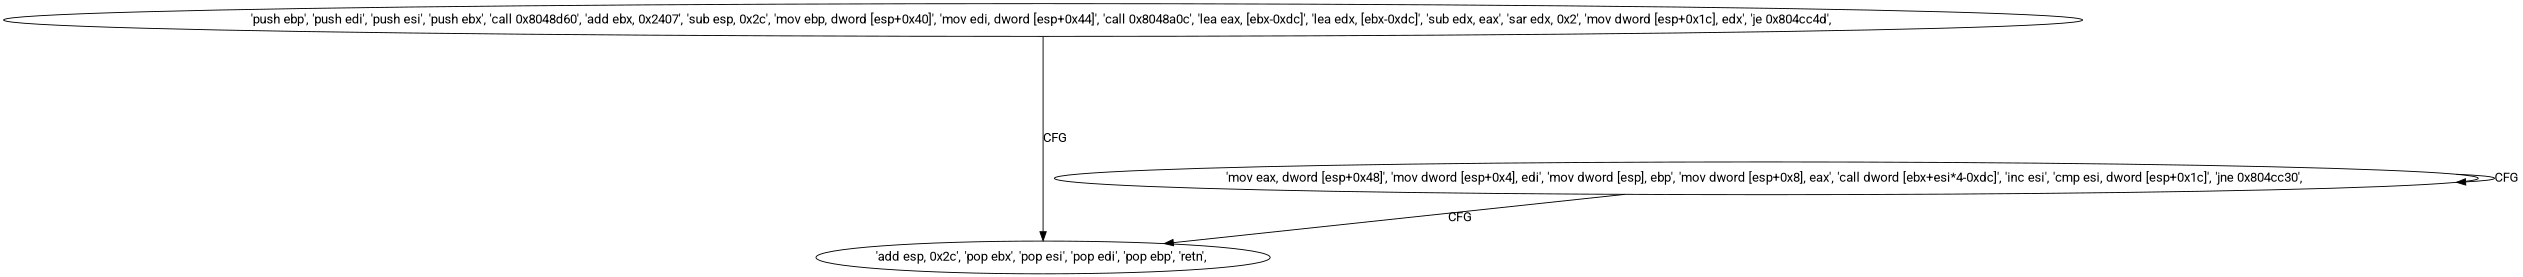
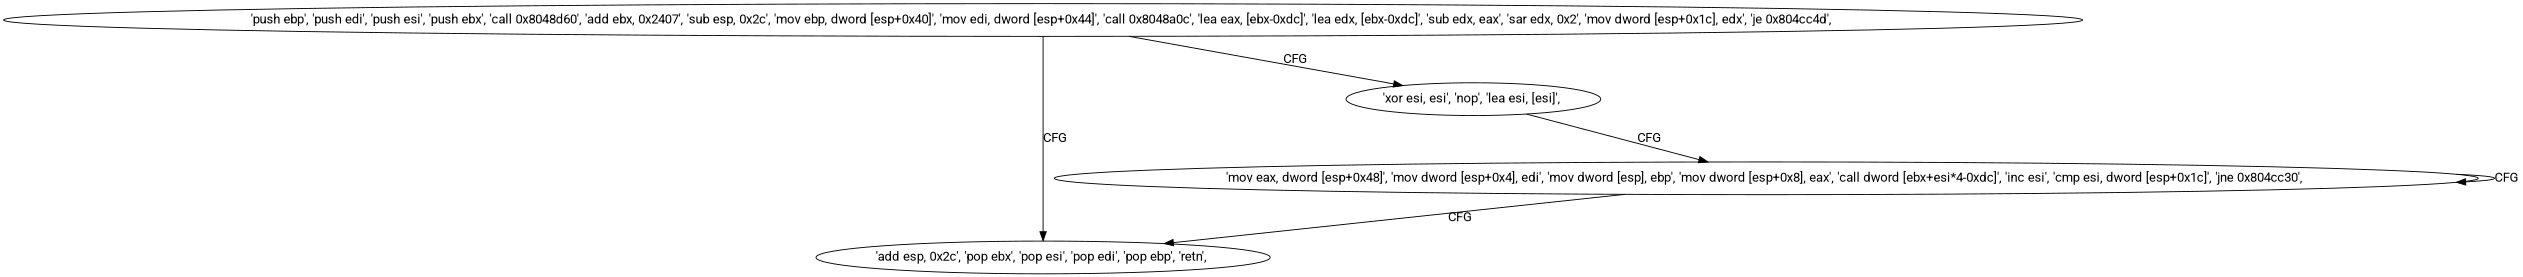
  digraph {
    fontname=Roboto
    node [fontname=Roboto]
    edge [fontname=Roboto]
    n1 [label="'push ebp', 'push edi', 'push esi', 'push ebx', 'call 0x8048d60', 'add ebx, 0x2407', 'sub esp, 0x2c', 'mov ebp, dword [esp+0x40]', 'mov edi, dword [esp+0x44]', 'call 0x8048a0c', 'lea eax, [ebx-0xdc]', 'lea edx, [ebx-0xdc]', 'sub edx, eax', 'sar edx, 0x2', 'mov dword [esp+0x1c], edx', 'je 0x804cc4d', "]
    n2 [label="'add esp, 0x2c', 'pop ebx', 'pop esi', 'pop edi', 'pop ebp', 'retn', "]
+   n3 [label="'xor esi, esi', 'nop', 'lea esi, [esi]', "]
    n4 [label="'mov eax, dword [esp+0x48]', 'mov dword [esp+0x4], edi', 'mov dword [esp], ebp', 'mov dword [esp+0x8], eax', 'call dword [ebx+esi*4-0xdc]', 'inc esi', 'cmp esi, dword [esp+0x1c]', 'jne 0x804cc30', "]
    n1 -> n2 [label=CFG]
+   n1 -> n3 [label=CFG]
+   n3 -> n4 [label=CFG]
    n4 -> n2 [label=CFG]
    n4 -> n4 [label=CFG]
  }
